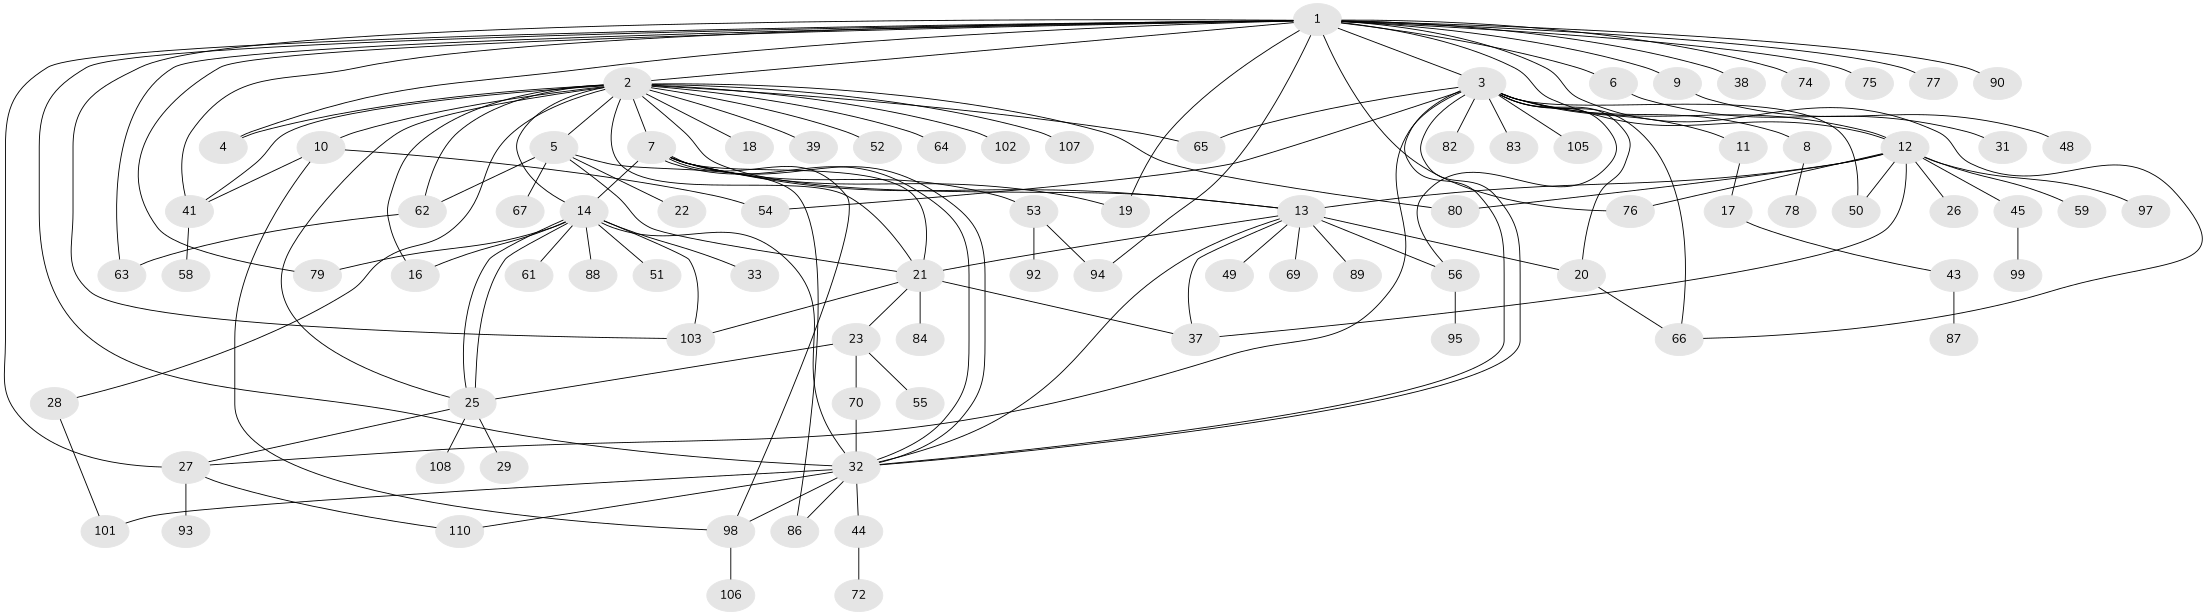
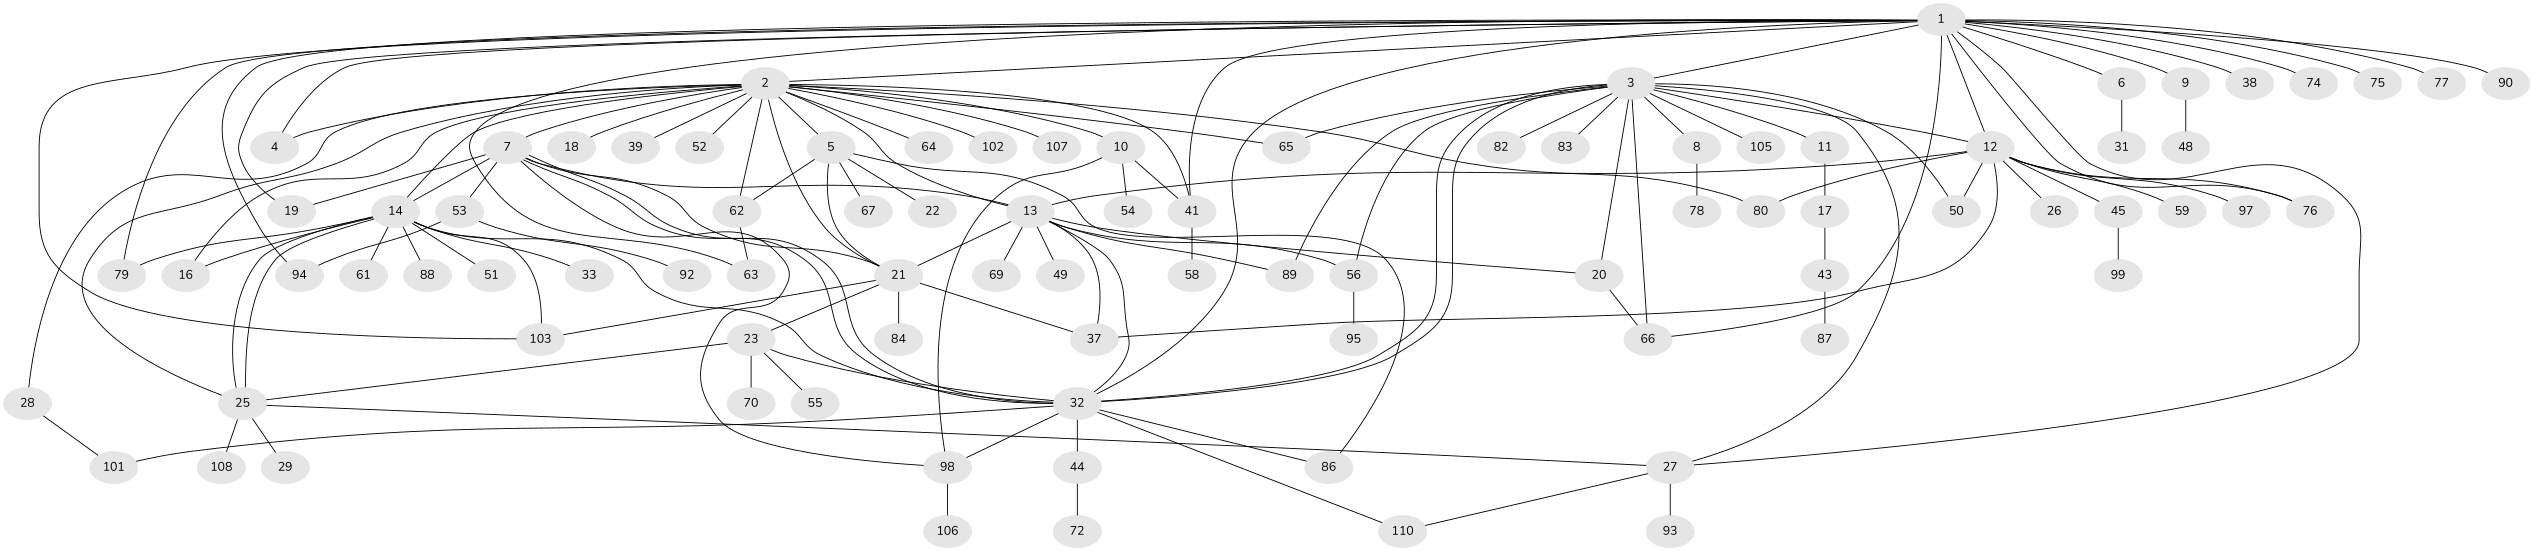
  graph {
    fontname=Nunito
    node [color=gray90 fontname=Nunito style=filled]
    edge [fontname=Nunito]
    1 [super="+85"]
    2 [super="+73"]
    3 [super="+24"]
    4
    6
    9
    12 [super="+34"]
    19 [super="+35"]
    27
    32 [super="+42"]
    38
    41 [super="+100"]
    63
    66
    74
    75
    76
    77
    79
    90
    94
    103
    5 [super="+15"]
    7 [super="+30"]
    10 [super="+96"]
    13 [super="+40"]
    14 [super="+71"]
    16
    18
    21 [super="+57"]
    25
    28 [super="+68"]
    39
    52
    62
    64
    65
    80
    102
    107 [super="+109"]
    8
    11
    20 [super="+60"]
    50
    54
    56
    82
    83
    105
    31
    48
    26
    37
    45 [super="+47"]
    59
    97
    93
    110
    86
    98
    101
    44
    58
    22 [super="+36"]
    67
    53 [super="+81"]
    49
    69
    89
    33 [super="+46"]
    61
    88
    n73 [label=51]
    23 [super="+51"]
    84
    29
    108
    78
    17
    95
    92
    106
    43 [super="+104"]
    99
    87
    55
    70
    72
    1 -- 2
    1 -- 3
    1 -- 4
    1 -- 6
    1 -- 9
    1 -- 12
    1 -- 19
    1 -- 27
    1 -- 32
    1 -- 38
    1 -- 41
    1 -- 63
    1 -- 66
    1 -- 74
    1 -- 75
    1 -- 76
    1 -- 77
    1 -- 79
    1 -- 90
    1 -- 94
    1 -- 103
    2 -- 4
    2 -- 41
    2 -- 5
    2 -- 7
    2 -- 10
    2 -- 13
    2 -- 14 [weight=2]
    2 -- 16
    2 -- 18
    2 -- 21
    2 -- 25
    2 -- 28
    2 -- 39
    2 -- 52
    2 -- 62
    2 -- 64
    2 -- 65
    2 -- 80
    2 -- 102
    2 -- 107
    3 -- 12
    3 -- 27
    3 -- 32
    3 -- 32
    3 -- 66
    3 -- 65
    3 -- 8
    3 -- 11
    3 -- 20
    3 -- 50
-   3 -- 54
+   3 -- 89
    3 -- 56
    3 -- 82
    3 -- 83
    3 -- 105
    6 -- 31
    9 -- 48
    12 -- 76
    12 -- 13
    12 -- 80
    12 -- 50
    12 -- 26
    12 -- 37
    12 -- 45
    12 -- 59
    12 -- 97
    27 -- 93
    27 -- 110
    32 -- 110
    32 -- 86
    32 -- 98
    32 -- 101
    32 -- 44
    41 -- 58
    5 -- 21
    5 -- 62
    5 -- 86
    5 -- 22
    5 -- 67
    7 -- 19
    7 -- 32
    7 -- 32
    7 -- 13
    7 -- 14
    7 -- 21
    7 -- 98
    7 -- 53
    10 -- 41
    10 -- 54
    10 -- 98
    13 -- 32
    13 -- 21
    13 -- 20
    13 -- 56
    13 -- 37
    13 -- 49
    13 -- 69
    13 -- 89
    14 -- 32
    14 -- 79
    14 -- 103
    14 -- 16
    14 -- 25 [weight=2]
    14 -- 25
    14 -- 33
    14 -- 61
    14 -- 88
    14 -- n73
    21 -- 103
    21 -- 37
    21 -- 23
    21 -- 84
    25 -- 27
    25 -- 29
    25 -- 108
    28 -- 101
    62 -- 63
    8 -- 78
    11 -- 17
    20 -- 66
    56 -- 95
    45 -- 99
    98 -- 106
    44 -- 72
    53 -- 94
    53 -- 92
-   70 -- 32
+   23 -- 32
    23 -- 25
    23 -- 55
    23 -- 70
    17 -- 43
    43 -- 87
  }
